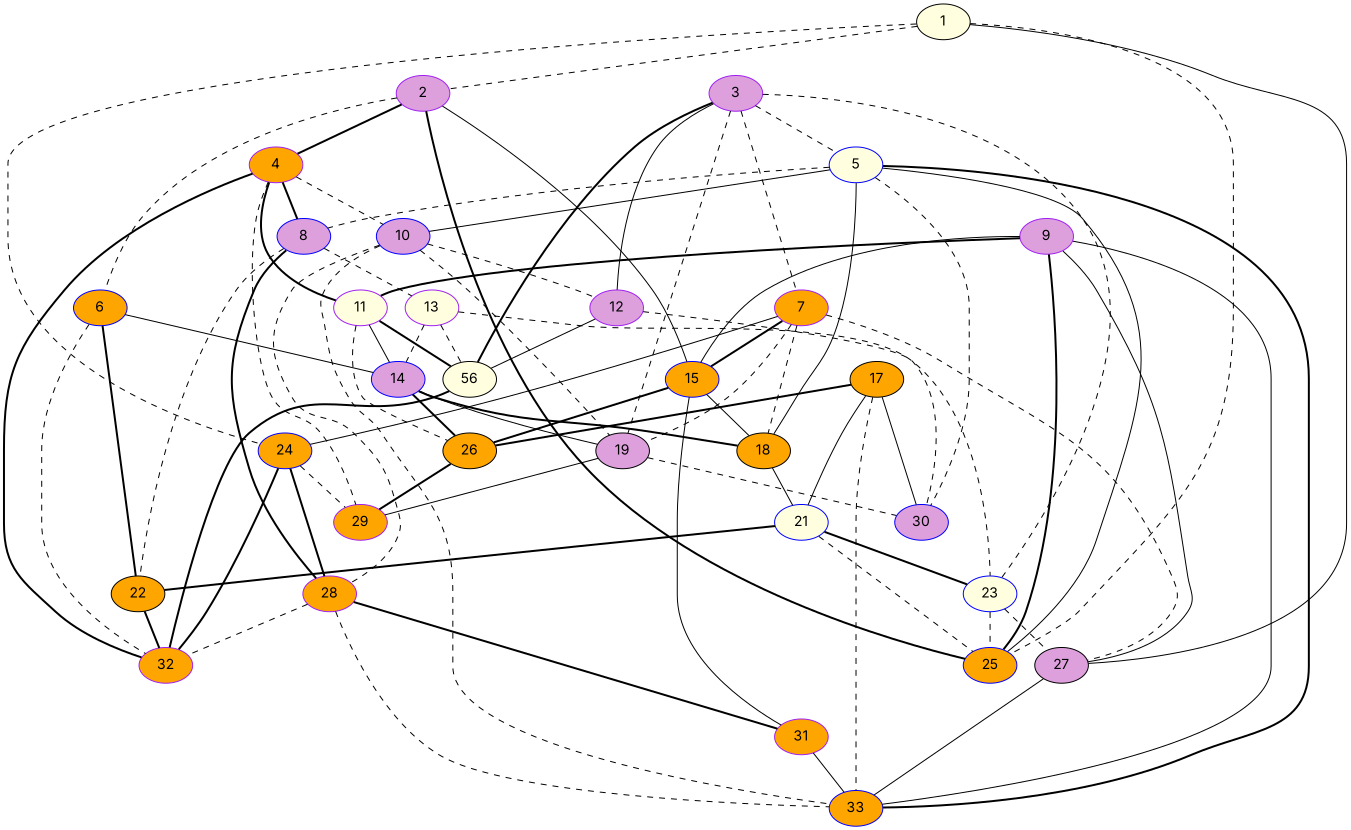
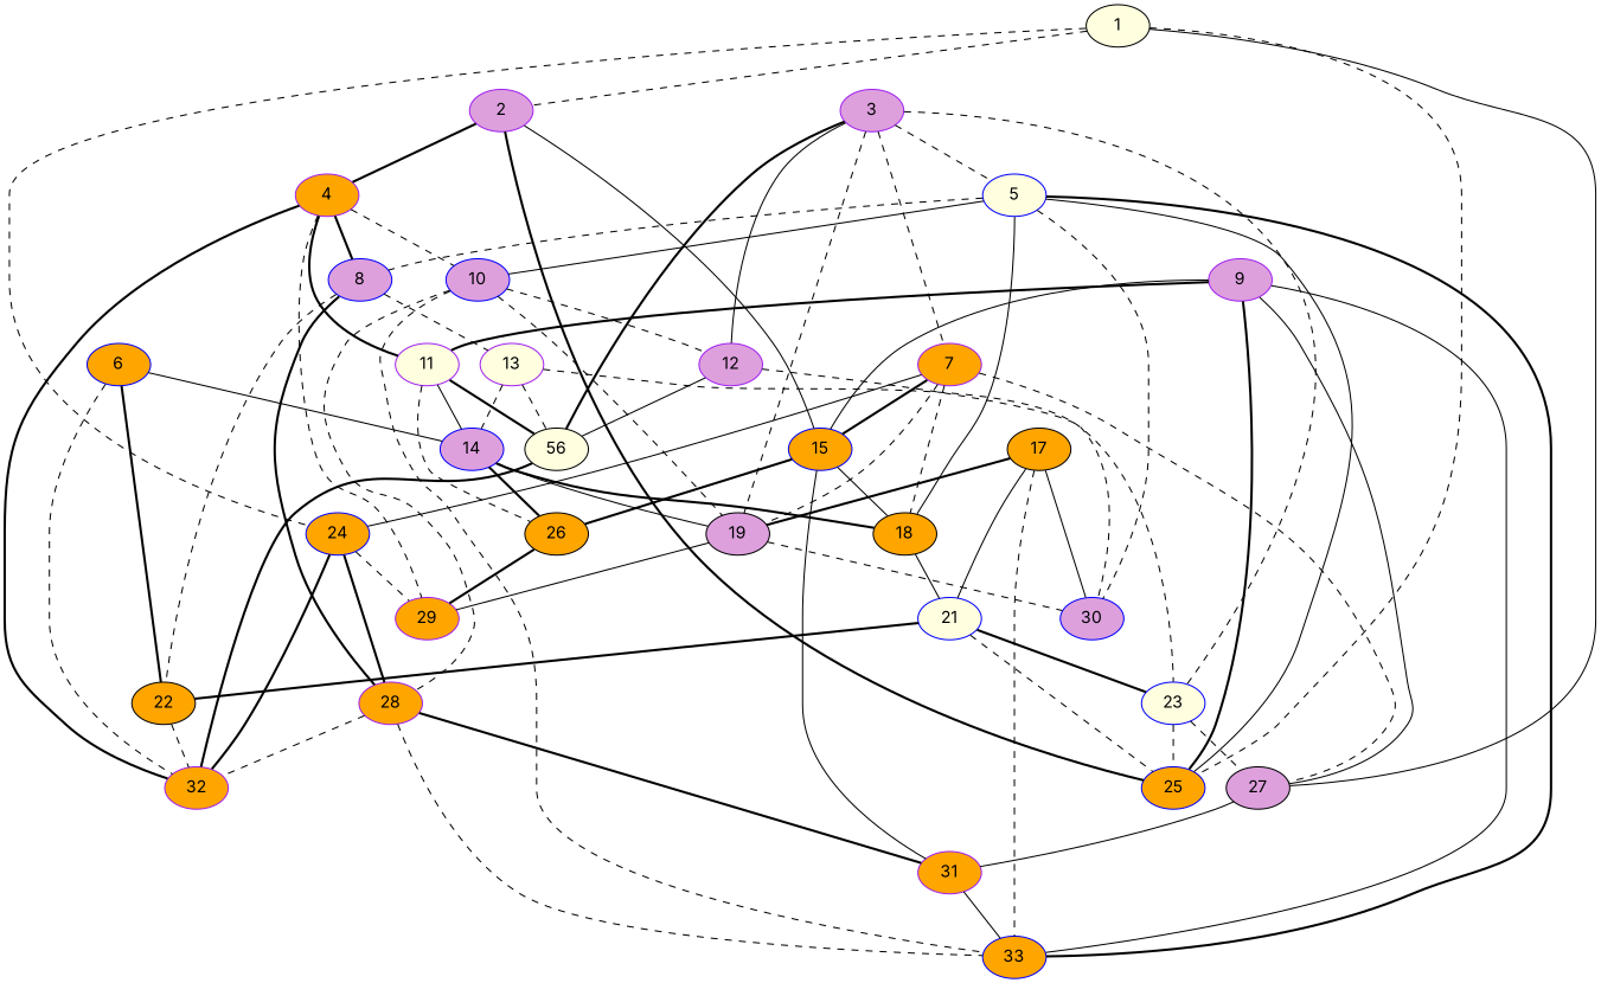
  graph {
    fontname=Inter
    node [color=purple fillcolor=orange fontname=Inter style=filled]
    edge [fontname=Inter style=dashed weight=1.0]
    1 [color=black fillcolor=lightyellow]
    2 [fillcolor=plum]
    24 [color=blue]
    25 [color=blue]
    27 [color=black fillcolor=plum]
    4
    6 [color=blue]
    15 [color=blue]
    29
    32
    28
    31
    8 [color=blue fillcolor=plum]
    10 [color=blue fillcolor=plum]
    11 [fillcolor=lightyellow]
    14 [color=blue fillcolor=plum]
    22 [color=black]
    18 [color=black]
    26 [color=black]
    3 [fillcolor=plum]
    5 [color=blue fillcolor=lightyellow]
    7
    12 [fillcolor=plum]
    n24 [color=black fillcolor=lightyellow label=56]
    19 [color=black fillcolor=plum]
    23 [color=blue fillcolor=lightyellow]
    30 [color=blue fillcolor=plum]
    33 [color=blue]
    13 [fillcolor=lightyellow]
    21 [color=blue fillcolor=lightyellow]
    9 [fillcolor=plum]
    17 [color=black]
    1 -- 2
    1 -- 24
    1 -- 25
    1 -- 27 [style=solid]
    2 -- 25 [style=bold]
    2 -- 4 [style=bold]
-   2 -- 6 [weight=2.0]
    2 -- 15 [style=solid]
    24 -- 29 [weight=2.0]
    24 -- 32 [style=bold]
    24 -- 28 [style=bold]
-   27 -- 33 [style=solid]
+   27 -- 31 [style=solid]
    4 -- 29
    4 -- 32 [style=bold]
    4 -- 8 [style=bold]
    4 -- 10
    4 -- 11 [style=bold]
    6 -- 32
    6 -- 14 [style=solid]
    6 -- 22 [style=bold]
    15 -- 31 [style=solid]
    15 -- 18 [style=solid]
    15 -- 26 [style=bold]
    28 -- 32
    28 -- 31 [style=bold]
    28 -- 33
    31 -- 33 [style=solid weight=2.0]
    8 -- 28 [style=bold]
    8 -- 22 [weight=2.0]
    8 -- 13
    10 -- 28
    10 -- 12
    10 -- 19
    10 -- 33
    11 -- 14 [style=solid]
    11 -- 26
    11 -- n24 [style=bold weight=2.0]
    14 -- 18 [style=bold]
    14 -- 26 [style=bold]
    14 -- 19 [style=solid]
-   22 -- 32 [style=bold]
+   22 -- 32
    18 -- 21 [style=solid]
    26 -- 29 [style=bold weight=2.0]
    3 -- 5
    3 -- 7
    3 -- 12 [style=solid]
    3 -- n24 [style=bold]
    3 -- 19
    3 -- 23
    5 -- 25 [style=solid]
    5 -- 8
    5 -- 10 [style=solid]
    5 -- 18 [style=solid weight=2.0]
    5 -- 30
    5 -- 33 [style=bold]
    7 -- 24 [style=solid]
    7 -- 27
    7 -- 15 [style=bold]
    7 -- 18
    7 -- 19
    12 -- n24 [style=solid]
    12 -- 30
    n24 -- 32 [style=bold]
    19 -- 29 [style=solid]
    19 -- 30
    23 -- 25
    23 -- 27 [weight=2.0]
    13 -- 14
    13 -- n24
    13 -- 23
    21 -- 25
    21 -- 22 [style=bold]
    21 -- 23 [style=bold weight=2.0]
    9 -- 25 [style=bold]
    9 -- 27 [style=solid]
    9 -- 15 [style=solid]
    9 -- 11 [style=bold]
    9 -- 33 [style=solid weight=2.0]
-   17 -- 26 [style=bold]
+   17 -- 19 [style=bold]
    17 -- 30 [style=solid]
    17 -- 33
    17 -- 21 [style=solid]
  }
